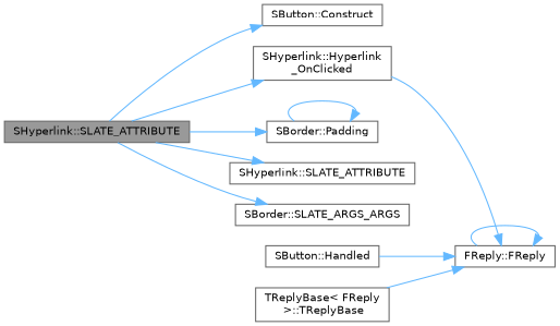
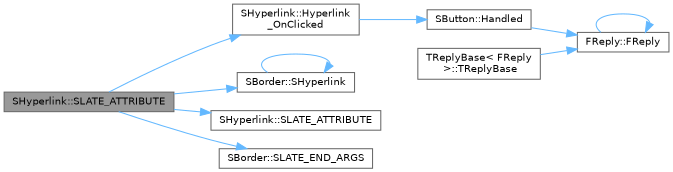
  digraph {
    rankdir=LR
    node [color=grey40 fillcolor=white fontname=Helvetica fontsize=10 shape=box style=filled]
    edge [color=steelblue1 fontname=Helvetica fontsize=10 labelfontname=Helvetica labelfontsize=10 style=solid]
    n1 [color=gray40 fillcolor=grey60 fontcolor=black height=0.2 label="SHyperlink::SLATE_ATTRIBUTE" width=0.4]
-   n2 [height=0.2 label="SButton::Construct" width=0.4]
    n3 [height=0.2 label="SHyperlink::Hyperlink\l_OnClicked" width=0.4]
-   n4 [height=0.2 label="SBorder::Padding" width=0.4]
+   n4 [height=0.2 label="SBorder::SHyperlink" width=0.4]
    n5 [height=0.2 label="SHyperlink::SLATE_ATTRIBUTE" width=0.4]
-   n6 [height=0.2 label="SBorder::SLATE_ARGS_ARGS" width=0.4]
+   n6 [height=0.2 label="SBorder::SLATE_END_ARGS" width=0.4]
    n7 [height=0.2 label="SButton::Handled" width=0.4]
    n8 [height=0.2 label="FReply::FReply" width=0.4]
    n9 [height=0.2 label="TReplyBase\< FReply\l \>::TReplyBase" width=0.4]
-   n1 -> n2
    n1 -> n3
    n1 -> n4
    n1 -> n5
    n1 -> n6
-   n3 -> n8
+   n3 -> n7
    n4 -> n4
    n7 -> n8
    n8 -> n8
    n9 -> n8
  }
